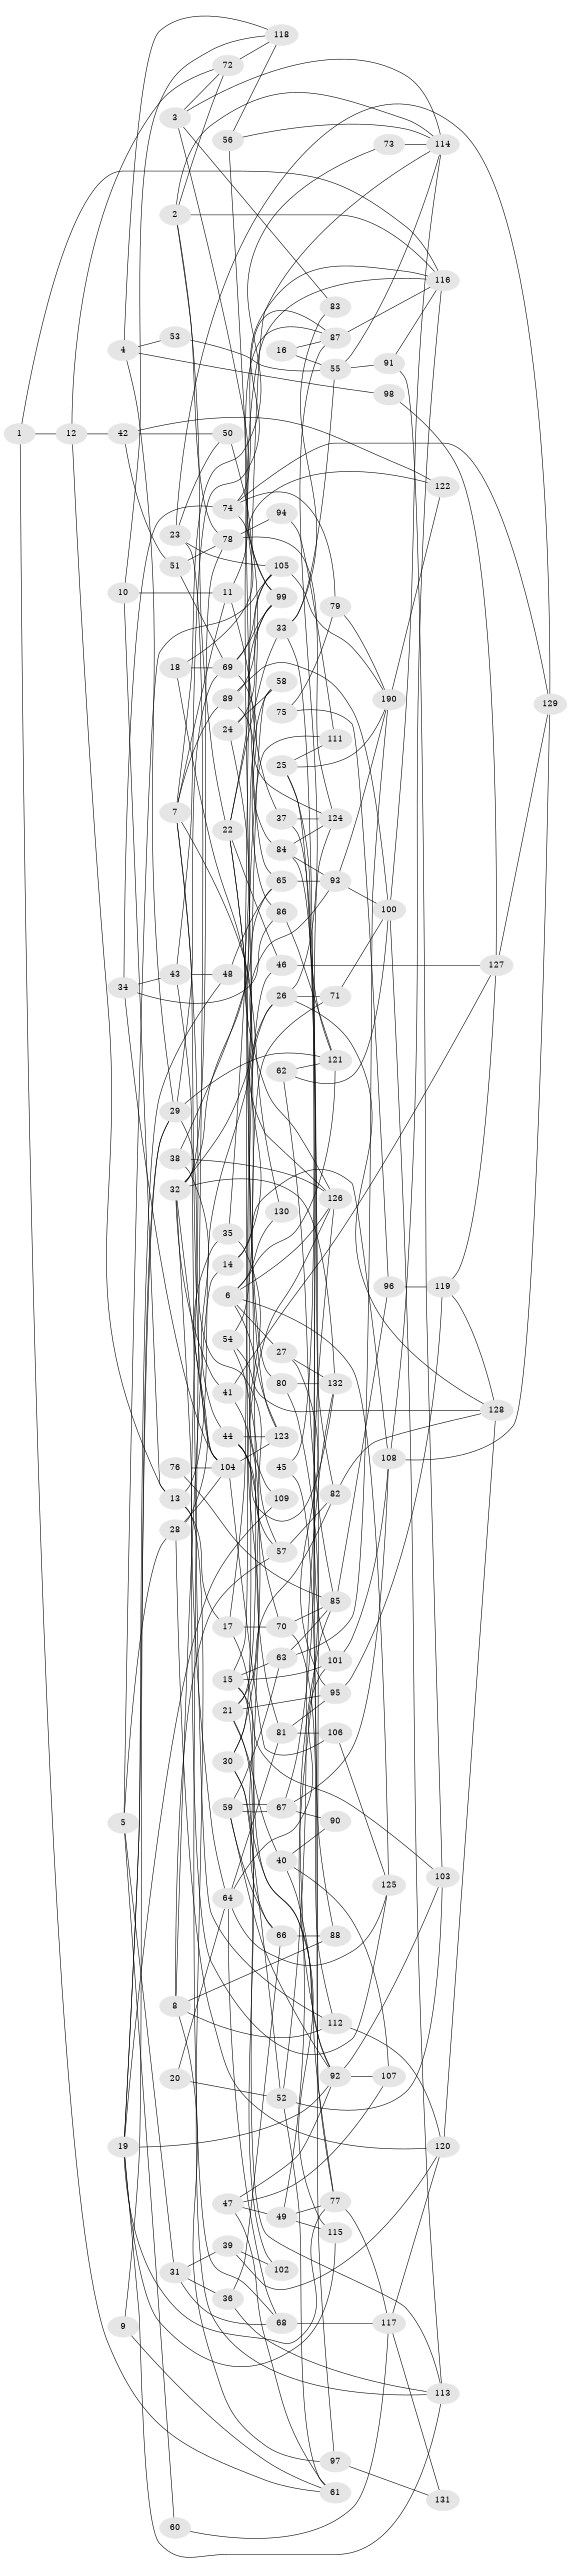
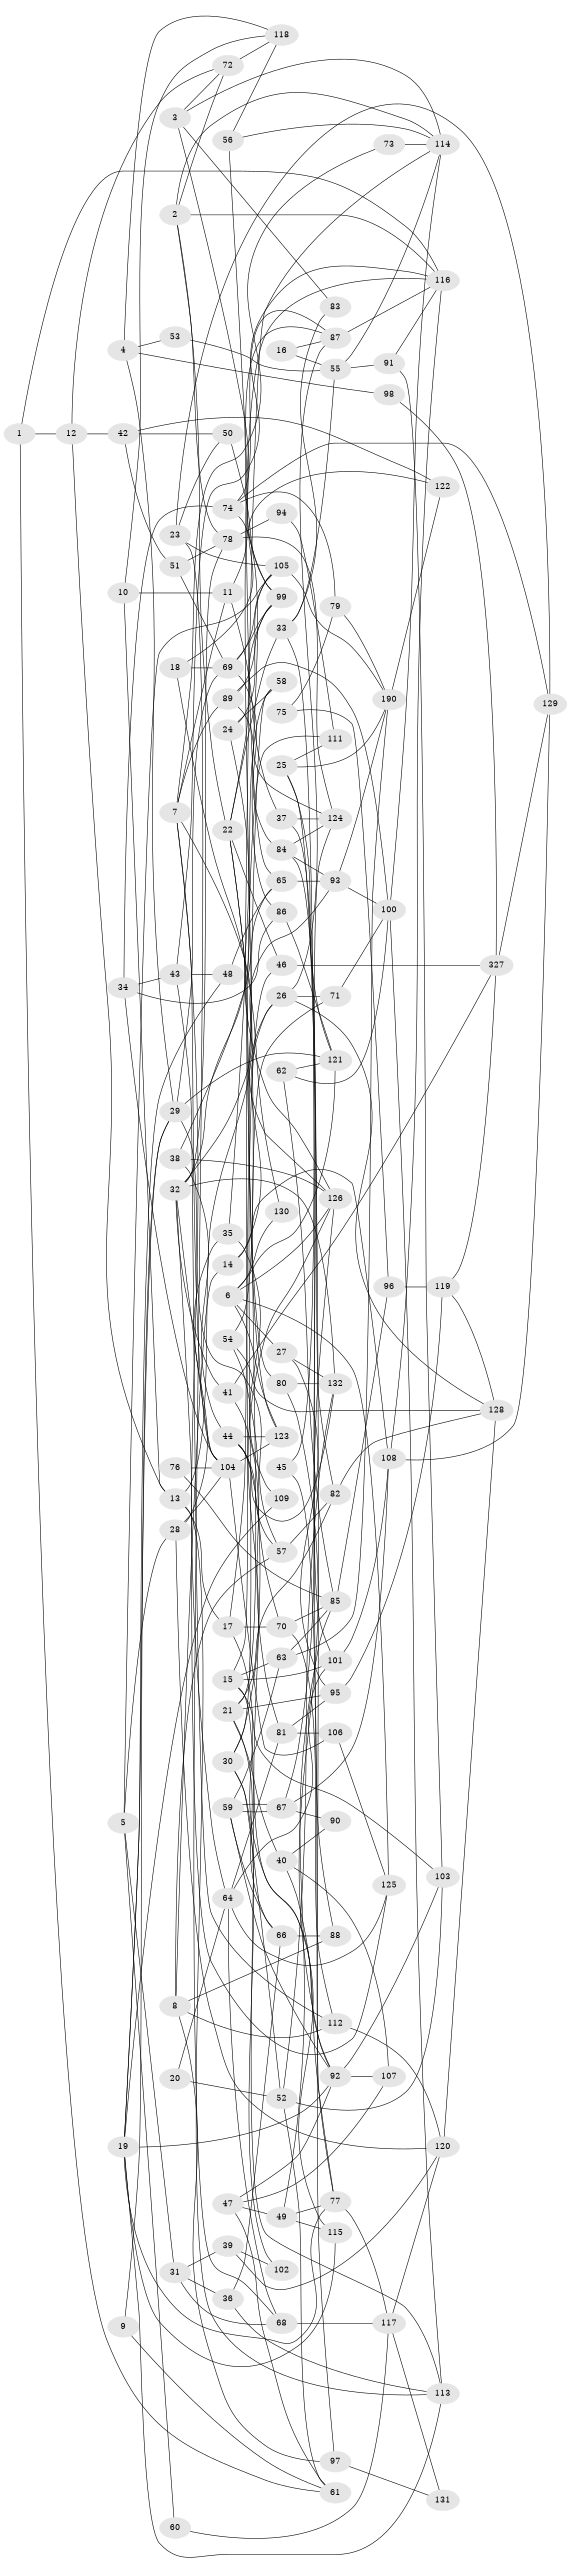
  graph {
    rankdir=LR
    node [color=gray90 style=filled]
    1
    12
    61
    116
    72
    13
    42
    2
    22
    78
    114
    99
    123
    33
    46
    80
    118
    124
    94
    3
    83
    4
    29
    53
    98
    121
    57
    69
    55
-   127
+   127 [label=327]
    5
    28
    31
    60
    105
    104
    35
    120
    68
    36
    39
    117
    n43 [label=190]
    6
    27
    125
    126
    130
    95
    132
    7
    11
    64
    73
    89
    37
    87
    101
    81
    100
    106
    8
    14
    88
    97
    112
    26
    108
    82
    131
    9
    10
    17
    113
    122
    50
    51
    58
    70
    92
    71
    128
    129
    15
    63
    103
    111
    85
    16
    91
    107
    18
    84
    19
    48
    77
    109
    115
    65
    20
    52
    21
    40
    66
    90
    119
    23
    24
    25
    30
    102
    32
    41
    93
    34
    43
    74
    86
    79
    38
    44
    45
    47
    49
    96
    54
    56
    59
    67
    62
    75
    76
    1 -- 12
    1 -- 61
    1 -- 116
    12 -- 72
    12 -- 13
    12 -- 42
    72 -- 118
    13 -- 26
    13 -- 17
    13 -- 113
    42 -- 122
    42 -- 50
    42 -- 51
    2 -- 116
    2 -- 72
    2 -- 22
    2 -- 78
    2 -- 114
    22 -- 99
    22 -- 123
    22 -- 33
    22 -- 46
    22 -- 80
    78 -- 124
    78 -- 94
    33 -- 83
    33 -- 55
    33 -- 88
    46 -- 127
    80 -- 132
    80 -- 92
    94 -- 111
    3 -- 72
    3 -- 114
    3 -- 99
    3 -- 83
    4 -- 118
    4 -- 29
    4 -- 53
    4 -- 98
    29 -- 121
    29 -- 57
    29 -- 69
    53 -- 55
    98 -- 127
    57 -- 82
    69 -- 99
    69 -- 105
    69 -- 84
    55 -- 114
    55 -- 91
    127 -- 129
    5 -- 28
    5 -- 31
    5 -- 60
    5 -- 105
    28 -- 104
    28 -- 35
    28 -- 120
    31 -- 68
    31 -- 36
    31 -- 39
    60 -- 117
    105 -- n43
    104 -- 123
    104 -- 106
    35 -- 114
    35 -- 109
    120 -- 128
    68 -- 117
    36 -- 113
    36 -- 66
    39 -- 120
    39 -- 102
    117 -- 120
    117 -- 131
    n43 -- 122
    6 -- 123
    6 -- 121
    6 -- 27
    6 -- 125
    6 -- 126
    6 -- 130
    27 -- 95
    27 -- 132
    95 -- 119
    7 -- 104
    7 -- 126
    7 -- 11
    7 -- 64
    7 -- 73
    7 -- 89
    11 -- 37
    11 -- 87
    64 -- 68
    64 -- 125
    64 -- 101
    64 -- 81
    73 -- 114
    89 -- 124
    89 -- 105
    89 -- 100
    37 -- 124
    37 -- 82
    87 -- 116
    101 -- 108
    81 -- 95
    81 -- 106
    100 -- 114
    100 -- 113
    106 -- 125
    8 -- 57
    8 -- 14
    8 -- 88
    8 -- 97
    8 -- 112
    14 -- 26
    14 -- 108
    97 -- 131
    112 -- 120
    26 -- 87
    26 -- 71
    26 -- 128
    108 -- 116
    108 -- 129
    82 -- 128
    9 -- 61
    9 -- 29
    10 -- 13
    10 -- 118
    10 -- 11
    17 -- 58
    17 -- 70
    17 -- 92
    50 -- 99
    51 -- 78
    51 -- 69
    70 -- 112
    70 -- 85
    92 -- 103
    92 -- 107
    71 -- 100
    15 -- 101
    15 -- 113
    15 -- 63
    15 -- 103
    15 -- 111
    63 -- n43
    63 -- 85
    85 -- 96
    16 -- 55
    16 -- 87
    91 -- 116
    91 -- 103
    18 -- 69
    18 -- 130
    18 -- 122
    84 -- 124
    84 -- 101
    84 -- 93
    19 -- 29
    19 -- 113
    19 -- 92
    19 -- 48
    19 -- 77
    19 -- 109
    19 -- 115
    48 -- 65
    77 -- 117
    65 -- 93
    20 -- 64
    20 -- 52
    52 -- 61
    52 -- 132
    52 -- 103
    21 -- 95
    21 -- 82
    21 -- 71
    21 -- 40
    21 -- 66
    40 -- 107
    40 -- 77
    40 -- 90
    66 -- 88
    119 -- 127
    119 -- 128
    23 -- 105
    23 -- 68
    23 -- 50
    23 -- 129
    24 -- 99
    24 -- 126
    24 -- 58
    25 -- 121
    25 -- n43
    25 -- 97
    25 -- 111
    30 -- 46
    30 -- 126
    30 -- 52
    30 -- 102
    32 -- 78
    32 -- 104
    32 -- 125
    32 -- 132
    32 -- 58
    32 -- 41
    32 -- 93
    41 -- 127
    41 -- 70
    93 -- n43
    93 -- 100
    34 -- 104
    34 -- 43
    34 -- 74
    34 -- 86
    43 -- 116
    43 -- 112
    43 -- 48
    74 -- 87
    74 -- 129
    74 -- 86
    74 -- 79
    86 -- 121
    79 -- n43
    38 -- 126
    38 -- 65
    38 -- 44
    44 -- 123
    44 -- 57
    44 -- 132
    44 -- 115
    45 -- 124
    45 -- 77
    47 -- 61
    47 -- 92
    47 -- 107
    47 -- 49
    49 -- 85
    49 -- 77
    49 -- 115
    96 -- 119
    54 -- 116
    54 -- 81
    54 -- 128
    56 -- 114
    56 -- 118
    56 -- 65
    59 -- 92
    59 -- 63
    59 -- 66
    59 -- 67
    59 -- 67
    67 -- 126
    67 -- 108
    67 -- 90
    62 -- 121
    62 -- 100
    62 -- 85
    75 -- 79
    75 -- 96
    76 -- 104
    76 -- 85
  }
